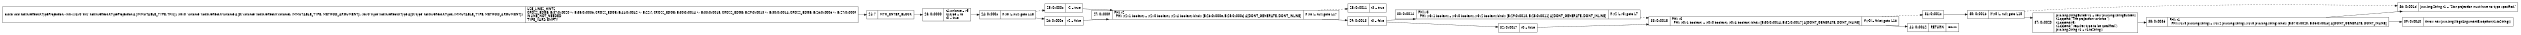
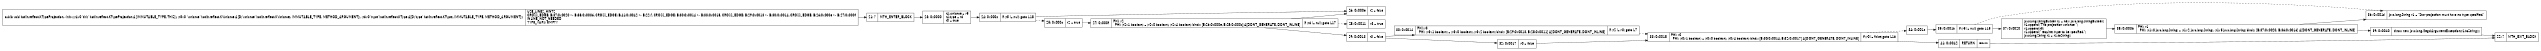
  digraph {
    fontname=Lato
    rankdir=LR
    node [fontname=Lato shape=record]
    edge [fontname=Lato]
    n1 [label="{21\:\ ?|MTH_ENTER_BLOCK\l}"]
    n2 [label="{23\:\ 0x0000|r4.variance = r5\lr4.type = r6\lr0 = true\l}"]
    n3 [label="{24\:\ 0x000a|if (r5 != null) goto L18\l}"]
    n4 [label="{25\:\ 0x000c|r2 = true\l}"]
    n5 [label="{26\:\ 0x000e|r2 = false\l}"]
    n6 [label="{27\:\ 0x000f|PHI: r2 \l  PHI: (r2v1 boolean) = (r2v0 boolean), (r2v4 boolean) binds: [B:26:0x000e, B:25:0x000c] A[DONT_GENERATE, DONT_INLINE]\l|if (r6 != null) goto L17\l}"]
    n7 [label="{28\:\ 0x0011|r3 = true\l}"]
    n8 [label="{29\:\ 0x0013|r3 = false\l}"]
    n9 [label="{30\:\ 0x0014|PHI: r3 \l  PHI: (r3v1 boolean) = (r3v0 boolean), (r3v2 boolean) binds: [B:29:0x0013, B:28:0x0011] A[DONT_GENERATE, DONT_INLINE]\l|if (r2 != r3) goto L7\l}"]
    n10 [label="{32\:\ 0x0017|r0 = false\l}"]
    n11 [label="{33\:\ 0x0018|PHI: r0 \l  PHI: (r0v1 boolean) = (r0v0 boolean), (r0v4 boolean) binds: [B:30:0x0014, B:32:0x0017] A[DONT_GENERATE, DONT_INLINE]\l|if (r0 != false) goto L16\l}"]
    n12 [label="{34\:\ 0x001a}"]
    n13 [label="{41\:\ 0x0042|RETURN\l|return\l}"]
    n14 [label="{35\:\ 0x001b|if (r5 != null) goto L15\l}"]
+   n15 [label="{22\:\ ?|MTH_EXIT_BLOCK\l}"]
    n16 [label="{36\:\ 0x001d|java.lang.String r1 = \"Star projection must have no type specified.\"\l}"]
    n17 [label="{37\:\ 0x0020|java.lang.StringBuilder r1 = new java.lang.StringBuilder()\lr1.append(\"The projection variance \")\lr1.append(r5)\lr1.append(\" requires type to be specified.\")\ljava.lang.String r1 = r1.toString()\l}"]
    n18 [label="{38\:\ 0x0036|PHI: r1 \l  PHI: (r1v3 java.lang.String) = (r1v2 java.lang.String), (r1v5 java.lang.String) binds: [B:37:0x0020, B:36:0x001d] A[DONT_GENERATE, DONT_INLINE]\l}"]
    n19 [label="{39\:\ 0x0040|throw new java.lang.IllegalArgumentException(r1.toString())\l}"]
    n20 [label="{public void kotlin.reflect.KTypeProjection.\<init\>((r4v0 'this' kotlin.reflect.KTypeProjection A[IMMUTABLE_TYPE, THIS]), (r5v0 'variance' kotlin.reflect.KVariance A[D('variance' kotlin.reflect.KVariance), IMMUTABLE_TYPE, METHOD_ARGUMENT]), (r6v0 'type' kotlin.reflect.KType A[D('type' kotlin.reflect.KType), IMMUTABLE_TYPE, METHOD_ARGUMENT]))  | USE_LINES_HINTS\lCROSS_EDGE: B:37:0x0020 \-\> B:38:0x0036, CROSS_EDGE: B:41:0x0042 \-\> B:22:?, CROSS_EDGE: B:30:0x0014 \-\> B:33:0x0018, CROSS_EDGE: B:29:0x0013 \-\> B:30:0x0014, CROSS_EDGE: B:26:0x000e \-\> B:27:0x000f\lINLINE_NOT_NEEDED\lTYPE_VARS: EMPTY\l}"]
    n1 -> n2
    n2 -> n3
    n3 -> n4 [style=dashed]
    n3 -> n5
    n4 -> n6
-   n5 -> n6
+   n6 -> n5
    n6 -> n7 [style=dashed]
    n6 -> n8
    n8 -> n9
    n8 -> n10
    n9 -> n11 [style=dashed]
    n10 -> n11
    n11 -> n12 [style=dashed]
    n11 -> n13
    n12 -> n14
+   n13 -> n15
    n14 -> n16 [style=dashed]
    n14 -> n17
    n17 -> n18
    n18 -> n16
    n18 -> n19
+   n19 -> n15
    n20 -> n1
  }
